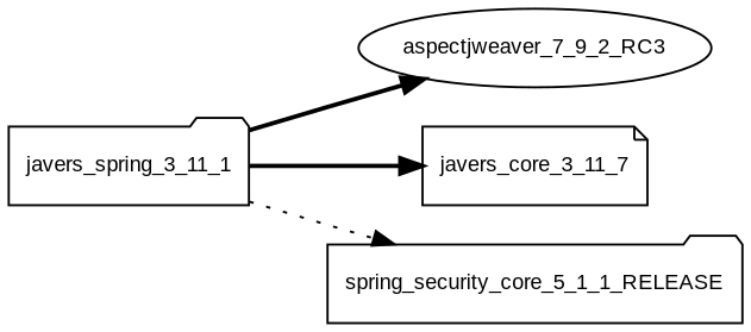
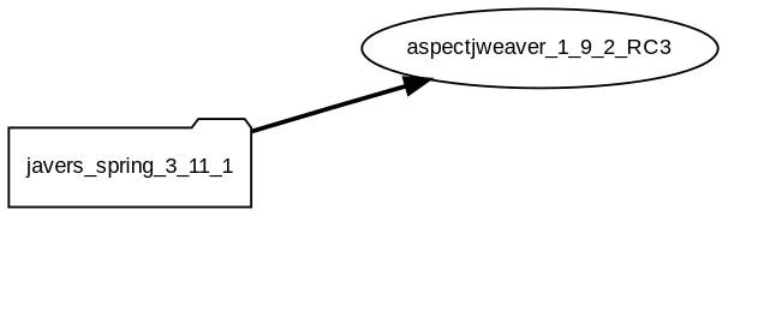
  digraph {
    fontname="Liberation Sans"
    rankdir=LR
    node [fontname="Liberation Sans" fontsize=10.0 shape=folder]
    edge [fontname="Liberation Sans" style=bold]
    n1 [label=javers_spring_3_11_1]
-   aspectjweaver_1_9_2_RC3 [shape=ellipse label=aspectjweaver_7_9_2_RC3]
-   javers_core_3_11_7 [shape=note]
-   spring_security_core_5_1_1_RELEASE
+   aspectjweaver_1_9_2_RC3 [shape=ellipse]
    n1 -> aspectjweaver_1_9_2_RC3
-   n1 -> javers_core_3_11_7
-   n1 -> spring_security_core_5_1_1_RELEASE [style=dotted]
  }
